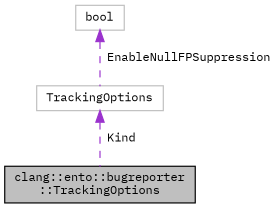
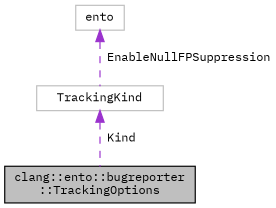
  digraph {
    fontname="IBM Plex Mono"
    node [color=grey75 fontname="IBM Plex Mono" fontsize=10 shape=record]
    edge [color=darkorchid3 dir=back fontname="IBM Plex Mono" fontsize=10 labelfontname=Helvetica labelfontsize=10 style=dashed]
    n1 [color=black fillcolor=grey75 fontcolor=black height=0.2 label="clang::ento::bugreporter\l::TrackingOptions" style=filled width=0.4]
-   n2 [height=0.2 label=bool width=0.4]
-   n3 [height=0.2 label=TrackingOptions width=0.4]
+   n2 [height=0.2 label=ento width=0.4]
+   n3 [height=0.2 label=TrackingKind width=0.4]
    n2 -> n3 [label=" EnableNullFPSuppression"]
    n3 -> n1 [label=" Kind"]
  }
